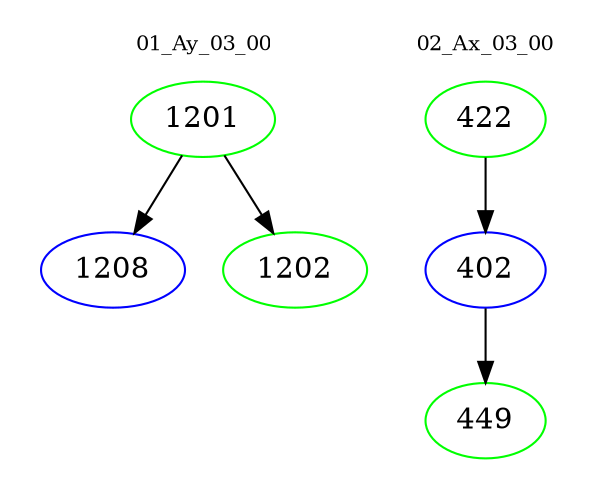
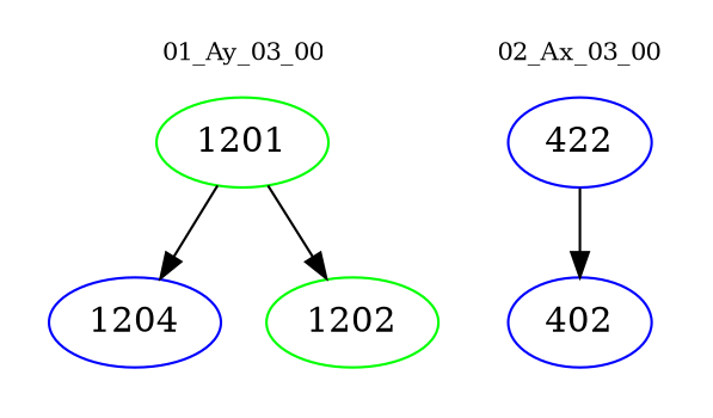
  digraph {
    node [color=blue]
    edge [color=black]
-   n1 [label=1208]
+   n1 [label=1204]
    n2 [color=green label=1201]
    n3 [color=green label=1202]
-   n4 [color=green label=422]
+   n4 [label=422]
    n5 [label=402]
-   n6 [color=green label=449]
    subgraph cluster_1 {
      color=white
      fontsize=10
      label="01_Ay_03_00"
      n1
      n2
      n3
    }
    subgraph cluster_2 {
      color=white
      fontsize=10
      label="02_Ax_03_00"
      n4
      n5
-     n6
    }
    n2 -> n1
    n2 -> n3
    n4 -> n5
-   n5 -> n6
  }
